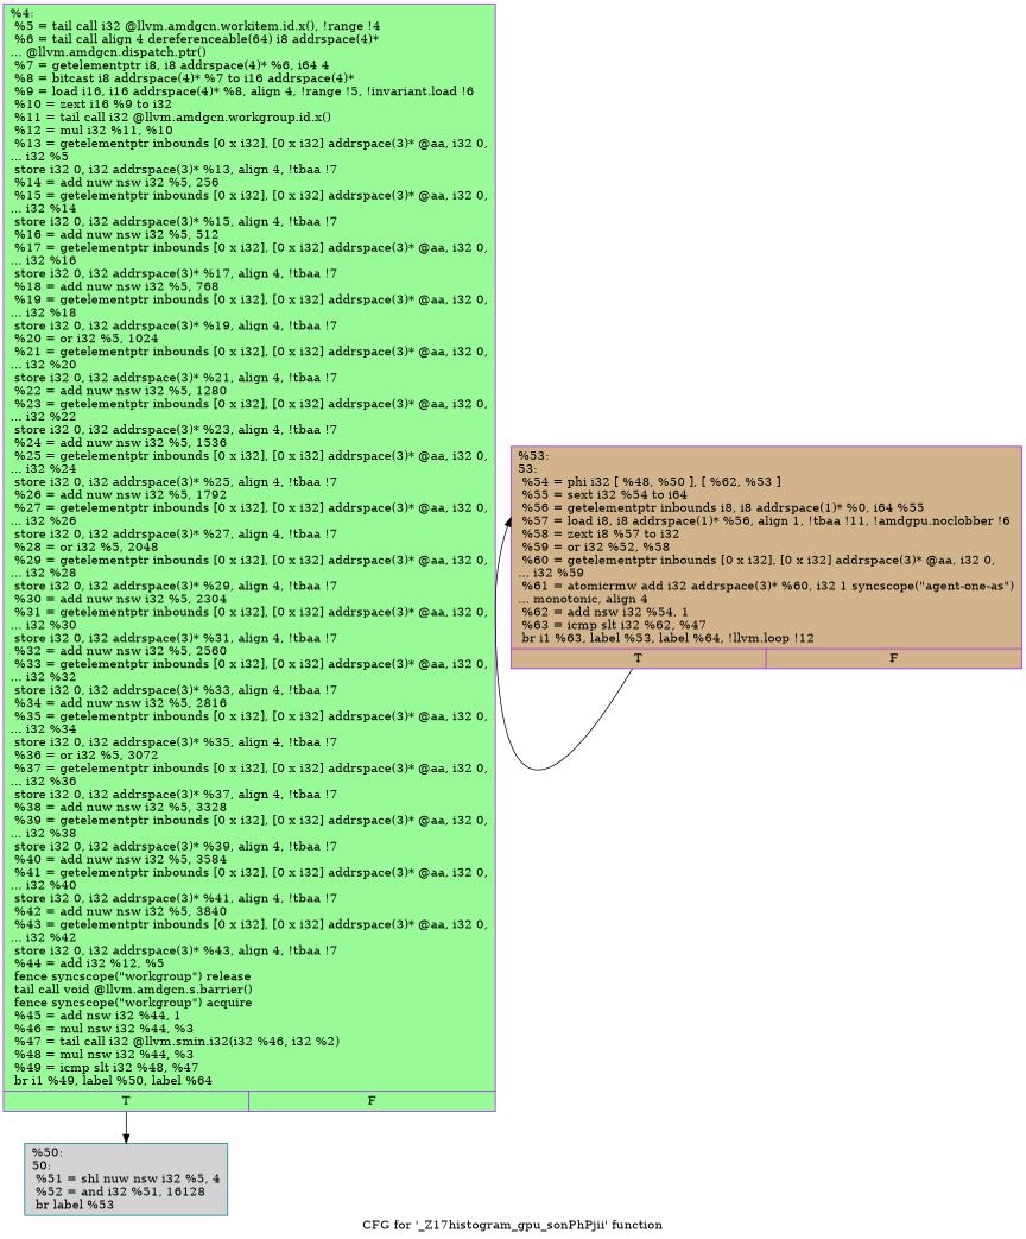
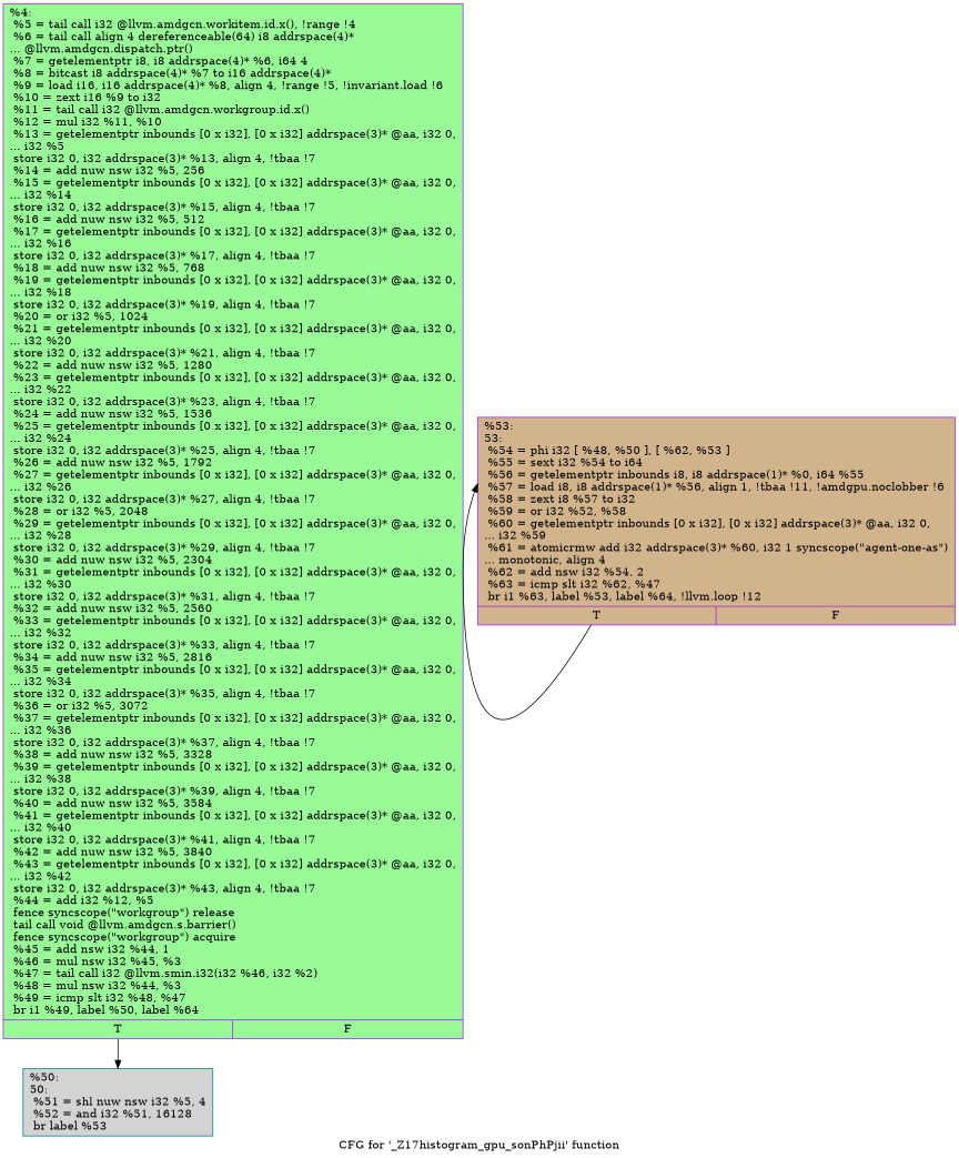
  digraph {
    fontname="DejaVu Serif"
    label="CFG for '_Z17histogram_gpu_sonPhPjii' function"
    node [color=purple fontname="DejaVu Serif" shape=record style=filled]
    edge [fontname="DejaVu Serif" tailport=s0]
-   n1 [fillcolor=palegreen label="{%4:\l  %5 = tail call i32 @llvm.amdgcn.workitem.id.x(), !range !4\l  %6 = tail call align 4 dereferenceable(64) i8 addrspace(4)*\l... @llvm.amdgcn.dispatch.ptr()\l  %7 = getelementptr i8, i8 addrspace(4)* %6, i64 4\l  %8 = bitcast i8 addrspace(4)* %7 to i16 addrspace(4)*\l  %9 = load i16, i16 addrspace(4)* %8, align 4, !range !5, !invariant.load !6\l  %10 = zext i16 %9 to i32\l  %11 = tail call i32 @llvm.amdgcn.workgroup.id.x()\l  %12 = mul i32 %11, %10\l  %13 = getelementptr inbounds [0 x i32], [0 x i32] addrspace(3)* @aa, i32 0,\l... i32 %5\l  store i32 0, i32 addrspace(3)* %13, align 4, !tbaa !7\l  %14 = add nuw nsw i32 %5, 256\l  %15 = getelementptr inbounds [0 x i32], [0 x i32] addrspace(3)* @aa, i32 0,\l... i32 %14\l  store i32 0, i32 addrspace(3)* %15, align 4, !tbaa !7\l  %16 = add nuw nsw i32 %5, 512\l  %17 = getelementptr inbounds [0 x i32], [0 x i32] addrspace(3)* @aa, i32 0,\l... i32 %16\l  store i32 0, i32 addrspace(3)* %17, align 4, !tbaa !7\l  %18 = add nuw nsw i32 %5, 768\l  %19 = getelementptr inbounds [0 x i32], [0 x i32] addrspace(3)* @aa, i32 0,\l... i32 %18\l  store i32 0, i32 addrspace(3)* %19, align 4, !tbaa !7\l  %20 = or i32 %5, 1024\l  %21 = getelementptr inbounds [0 x i32], [0 x i32] addrspace(3)* @aa, i32 0,\l... i32 %20\l  store i32 0, i32 addrspace(3)* %21, align 4, !tbaa !7\l  %22 = add nuw nsw i32 %5, 1280\l  %23 = getelementptr inbounds [0 x i32], [0 x i32] addrspace(3)* @aa, i32 0,\l... i32 %22\l  store i32 0, i32 addrspace(3)* %23, align 4, !tbaa !7\l  %24 = add nuw nsw i32 %5, 1536\l  %25 = getelementptr inbounds [0 x i32], [0 x i32] addrspace(3)* @aa, i32 0,\l... i32 %24\l  store i32 0, i32 addrspace(3)* %25, align 4, !tbaa !7\l  %26 = add nuw nsw i32 %5, 1792\l  %27 = getelementptr inbounds [0 x i32], [0 x i32] addrspace(3)* @aa, i32 0,\l... i32 %26\l  store i32 0, i32 addrspace(3)* %27, align 4, !tbaa !7\l  %28 = or i32 %5, 2048\l  %29 = getelementptr inbounds [0 x i32], [0 x i32] addrspace(3)* @aa, i32 0,\l... i32 %28\l  store i32 0, i32 addrspace(3)* %29, align 4, !tbaa !7\l  %30 = add nuw nsw i32 %5, 2304\l  %31 = getelementptr inbounds [0 x i32], [0 x i32] addrspace(3)* @aa, i32 0,\l... i32 %30\l  store i32 0, i32 addrspace(3)* %31, align 4, !tbaa !7\l  %32 = add nuw nsw i32 %5, 2560\l  %33 = getelementptr inbounds [0 x i32], [0 x i32] addrspace(3)* @aa, i32 0,\l... i32 %32\l  store i32 0, i32 addrspace(3)* %33, align 4, !tbaa !7\l  %34 = add nuw nsw i32 %5, 2816\l  %35 = getelementptr inbounds [0 x i32], [0 x i32] addrspace(3)* @aa, i32 0,\l... i32 %34\l  store i32 0, i32 addrspace(3)* %35, align 4, !tbaa !7\l  %36 = or i32 %5, 3072\l  %37 = getelementptr inbounds [0 x i32], [0 x i32] addrspace(3)* @aa, i32 0,\l... i32 %36\l  store i32 0, i32 addrspace(3)* %37, align 4, !tbaa !7\l  %38 = add nuw nsw i32 %5, 3328\l  %39 = getelementptr inbounds [0 x i32], [0 x i32] addrspace(3)* @aa, i32 0,\l... i32 %38\l  store i32 0, i32 addrspace(3)* %39, align 4, !tbaa !7\l  %40 = add nuw nsw i32 %5, 3584\l  %41 = getelementptr inbounds [0 x i32], [0 x i32] addrspace(3)* @aa, i32 0,\l... i32 %40\l  store i32 0, i32 addrspace(3)* %41, align 4, !tbaa !7\l  %42 = add nuw nsw i32 %5, 3840\l  %43 = getelementptr inbounds [0 x i32], [0 x i32] addrspace(3)* @aa, i32 0,\l... i32 %42\l  store i32 0, i32 addrspace(3)* %43, align 4, !tbaa !7\l  %44 = add i32 %12, %5\l  fence syncscope(\"workgroup\") release\l  tail call void @llvm.amdgcn.s.barrier()\l  fence syncscope(\"workgroup\") acquire\l  %45 = add nsw i32 %44, 1\l  %46 = mul nsw i32 %44, %3\l  %47 = tail call i32 @llvm.smin.i32(i32 %46, i32 %2)\l  %48 = mul nsw i32 %44, %3\l  %49 = icmp slt i32 %48, %47\l  br i1 %49, label %50, label %64\l|{<s0>T|<s1>F}}"]
+   n1 [fillcolor=palegreen label="{%4:\l  %5 = tail call i32 @llvm.amdgcn.workitem.id.x(), !range !4\l  %6 = tail call align 4 dereferenceable(64) i8 addrspace(4)*\l... @llvm.amdgcn.dispatch.ptr()\l  %7 = getelementptr i8, i8 addrspace(4)* %6, i64 4\l  %8 = bitcast i8 addrspace(4)* %7 to i16 addrspace(4)*\l  %9 = load i16, i16 addrspace(4)* %8, align 4, !range !5, !invariant.load !6\l  %10 = zext i16 %9 to i32\l  %11 = tail call i32 @llvm.amdgcn.workgroup.id.x()\l  %12 = mul i32 %11, %10\l  %13 = getelementptr inbounds [0 x i32], [0 x i32] addrspace(3)* @aa, i32 0,\l... i32 %5\l  store i32 0, i32 addrspace(3)* %13, align 4, !tbaa !7\l  %14 = add nuw nsw i32 %5, 256\l  %15 = getelementptr inbounds [0 x i32], [0 x i32] addrspace(3)* @aa, i32 0,\l... i32 %14\l  store i32 0, i32 addrspace(3)* %15, align 4, !tbaa !7\l  %16 = add nuw nsw i32 %5, 512\l  %17 = getelementptr inbounds [0 x i32], [0 x i32] addrspace(3)* @aa, i32 0,\l... i32 %16\l  store i32 0, i32 addrspace(3)* %17, align 4, !tbaa !7\l  %18 = add nuw nsw i32 %5, 768\l  %19 = getelementptr inbounds [0 x i32], [0 x i32] addrspace(3)* @aa, i32 0,\l... i32 %18\l  store i32 0, i32 addrspace(3)* %19, align 4, !tbaa !7\l  %20 = or i32 %5, 1024\l  %21 = getelementptr inbounds [0 x i32], [0 x i32] addrspace(3)* @aa, i32 0,\l... i32 %20\l  store i32 0, i32 addrspace(3)* %21, align 4, !tbaa !7\l  %22 = add nuw nsw i32 %5, 1280\l  %23 = getelementptr inbounds [0 x i32], [0 x i32] addrspace(3)* @aa, i32 0,\l... i32 %22\l  store i32 0, i32 addrspace(3)* %23, align 4, !tbaa !7\l  %24 = add nuw nsw i32 %5, 1536\l  %25 = getelementptr inbounds [0 x i32], [0 x i32] addrspace(3)* @aa, i32 0,\l... i32 %24\l  store i32 0, i32 addrspace(3)* %25, align 4, !tbaa !7\l  %26 = add nuw nsw i32 %5, 1792\l  %27 = getelementptr inbounds [0 x i32], [0 x i32] addrspace(3)* @aa, i32 0,\l... i32 %26\l  store i32 0, i32 addrspace(3)* %27, align 4, !tbaa !7\l  %28 = or i32 %5, 2048\l  %29 = getelementptr inbounds [0 x i32], [0 x i32] addrspace(3)* @aa, i32 0,\l... i32 %28\l  store i32 0, i32 addrspace(3)* %29, align 4, !tbaa !7\l  %30 = add nuw nsw i32 %5, 2304\l  %31 = getelementptr inbounds [0 x i32], [0 x i32] addrspace(3)* @aa, i32 0,\l... i32 %30\l  store i32 0, i32 addrspace(3)* %31, align 4, !tbaa !7\l  %32 = add nuw nsw i32 %5, 2560\l  %33 = getelementptr inbounds [0 x i32], [0 x i32] addrspace(3)* @aa, i32 0,\l... i32 %32\l  store i32 0, i32 addrspace(3)* %33, align 4, !tbaa !7\l  %34 = add nuw nsw i32 %5, 2816\l  %35 = getelementptr inbounds [0 x i32], [0 x i32] addrspace(3)* @aa, i32 0,\l... i32 %34\l  store i32 0, i32 addrspace(3)* %35, align 4, !tbaa !7\l  %36 = or i32 %5, 3072\l  %37 = getelementptr inbounds [0 x i32], [0 x i32] addrspace(3)* @aa, i32 0,\l... i32 %36\l  store i32 0, i32 addrspace(3)* %37, align 4, !tbaa !7\l  %38 = add nuw nsw i32 %5, 3328\l  %39 = getelementptr inbounds [0 x i32], [0 x i32] addrspace(3)* @aa, i32 0,\l... i32 %38\l  store i32 0, i32 addrspace(3)* %39, align 4, !tbaa !7\l  %40 = add nuw nsw i32 %5, 3584\l  %41 = getelementptr inbounds [0 x i32], [0 x i32] addrspace(3)* @aa, i32 0,\l... i32 %40\l  store i32 0, i32 addrspace(3)* %41, align 4, !tbaa !7\l  %42 = add nuw nsw i32 %5, 3840\l  %43 = getelementptr inbounds [0 x i32], [0 x i32] addrspace(3)* @aa, i32 0,\l... i32 %42\l  store i32 0, i32 addrspace(3)* %43, align 4, !tbaa !7\l  %44 = add i32 %12, %5\l  fence syncscope(\"workgroup\") release\l  tail call void @llvm.amdgcn.s.barrier()\l  fence syncscope(\"workgroup\") acquire\l  %45 = add nsw i32 %44, 1\l  %46 = mul nsw i32 %45, %3\l  %47 = tail call i32 @llvm.smin.i32(i32 %46, i32 %2)\l  %48 = mul nsw i32 %44, %3\l  %49 = icmp slt i32 %48, %47\l  br i1 %49, label %50, label %64\l|{<s0>T|<s1>F}}"]
    n2 [color=teal fillcolor=lightgrey label="{%50:\l50:                                               \l  %51 = shl nuw nsw i32 %5, 4\l  %52 = and i32 %51, 16128\l  br label %53\l}"]
-   n3 [fillcolor=tan label="{%53:\l53:                                               \l  %54 = phi i32 [ %48, %50 ], [ %62, %53 ]\l  %55 = sext i32 %54 to i64\l  %56 = getelementptr inbounds i8, i8 addrspace(1)* %0, i64 %55\l  %57 = load i8, i8 addrspace(1)* %56, align 1, !tbaa !11, !amdgpu.noclobber !6\l  %58 = zext i8 %57 to i32\l  %59 = or i32 %52, %58\l  %60 = getelementptr inbounds [0 x i32], [0 x i32] addrspace(3)* @aa, i32 0,\l... i32 %59\l  %61 = atomicrmw add i32 addrspace(3)* %60, i32 1 syncscope(\"agent-one-as\")\l... monotonic, align 4\l  %62 = add nsw i32 %54, 1\l  %63 = icmp slt i32 %62, %47\l  br i1 %63, label %53, label %64, !llvm.loop !12\l|{<s0>T|<s1>F}}"]
+   n3 [fillcolor=tan label="{%53:\l53:                                               \l  %54 = phi i32 [ %48, %50 ], [ %62, %53 ]\l  %55 = sext i32 %54 to i64\l  %56 = getelementptr inbounds i8, i8 addrspace(1)* %0, i64 %55\l  %57 = load i8, i8 addrspace(1)* %56, align 1, !tbaa !11, !amdgpu.noclobber !6\l  %58 = zext i8 %57 to i32\l  %59 = or i32 %52, %58\l  %60 = getelementptr inbounds [0 x i32], [0 x i32] addrspace(3)* @aa, i32 0,\l... i32 %59\l  %61 = atomicrmw add i32 addrspace(3)* %60, i32 1 syncscope(\"agent-one-as\")\l... monotonic, align 4\l  %62 = add nsw i32 %54, 2\l  %63 = icmp slt i32 %62, %47\l  br i1 %63, label %53, label %64, !llvm.loop !12\l|{<s0>T|<s1>F}}"]
    n1 -> n2
    n3 -> n3
  }
